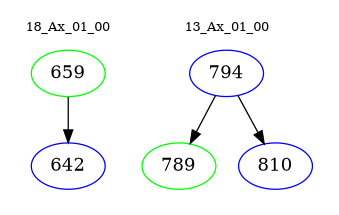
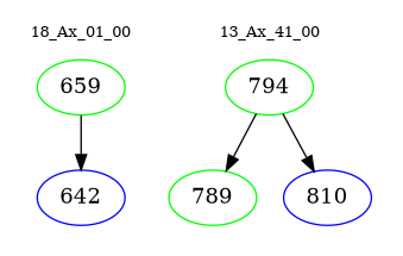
  digraph {
    node [color=green]
    edge [color=black]
    n1 [label=659]
    n2 [color=blue label=642]
-   n3 [color=blue label=794]
+   n3 [label=794]
    n4 [label=789]
    n5 [color=blue label=810]
    subgraph cluster_1 {
      color=white
      fontsize=10
      label="18_Ax_01_00"
      n1
      n2
    }
    subgraph cluster_2 {
      color=white
      fontsize=10
-     label="13_Ax_01_00"
+     label="13_Ax_41_00"
      n3
      n4
      n5
    }
    n1 -> n2
    n3 -> n4
    n3 -> n5
  }
